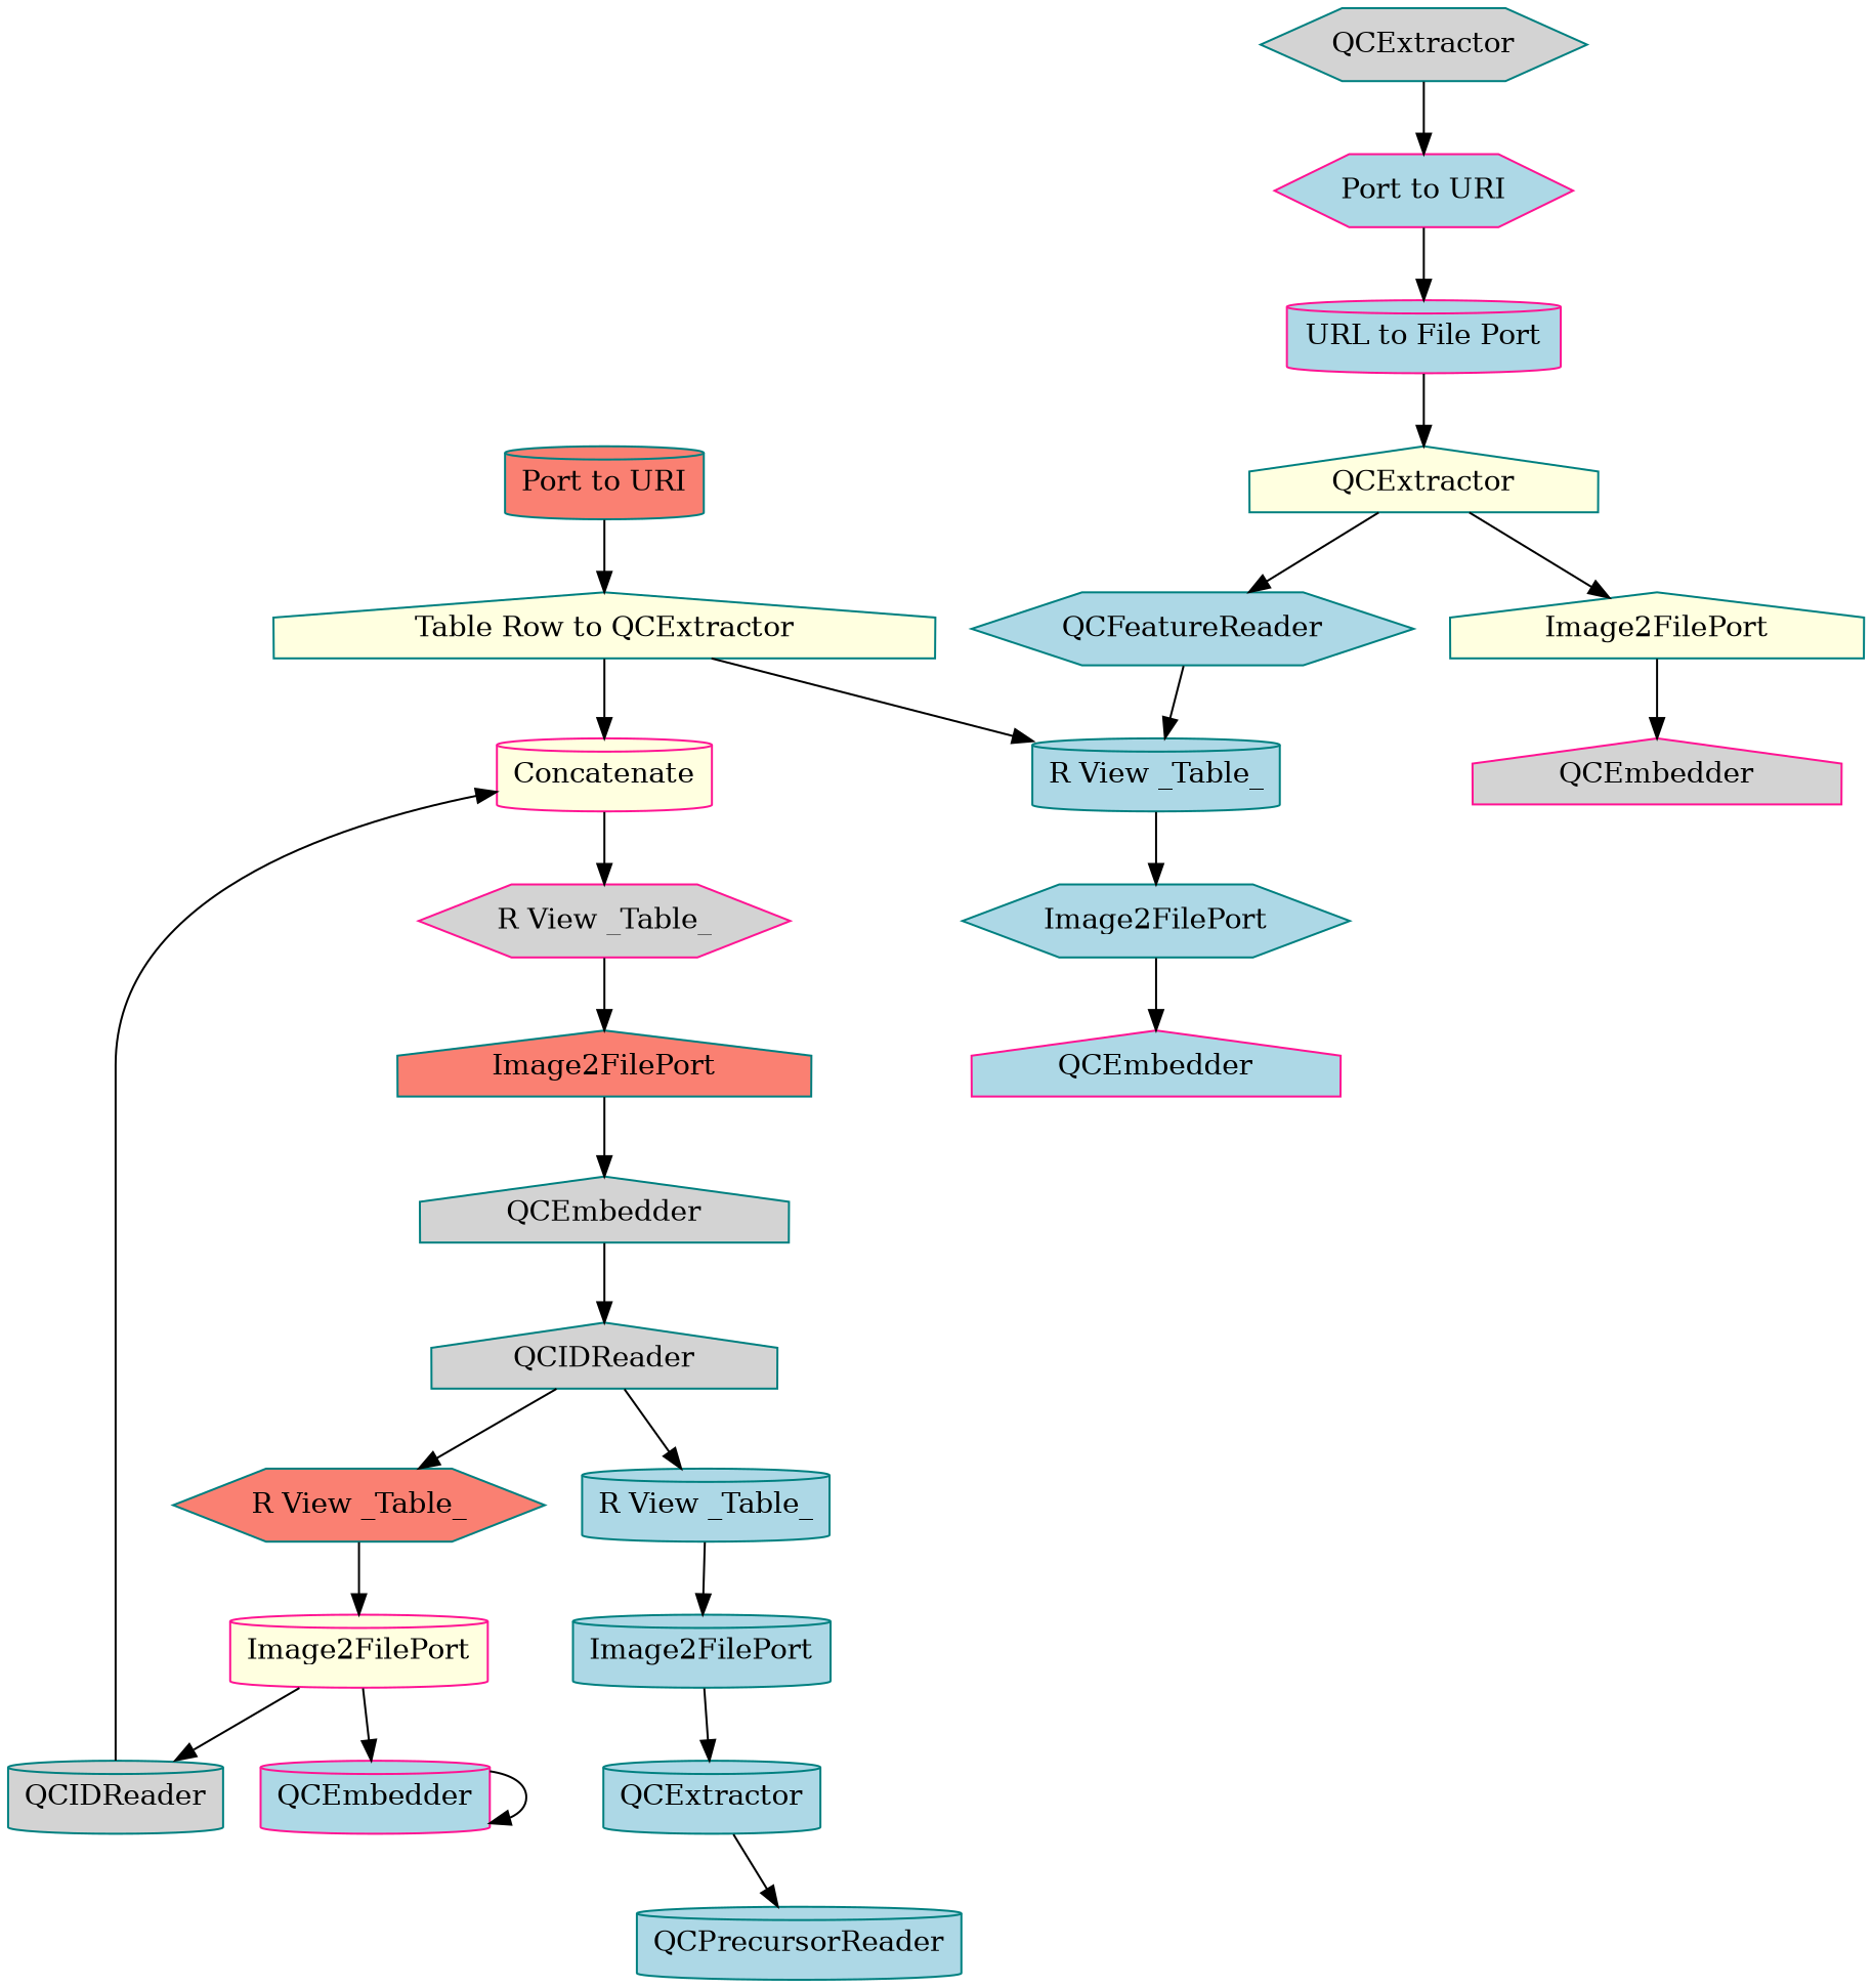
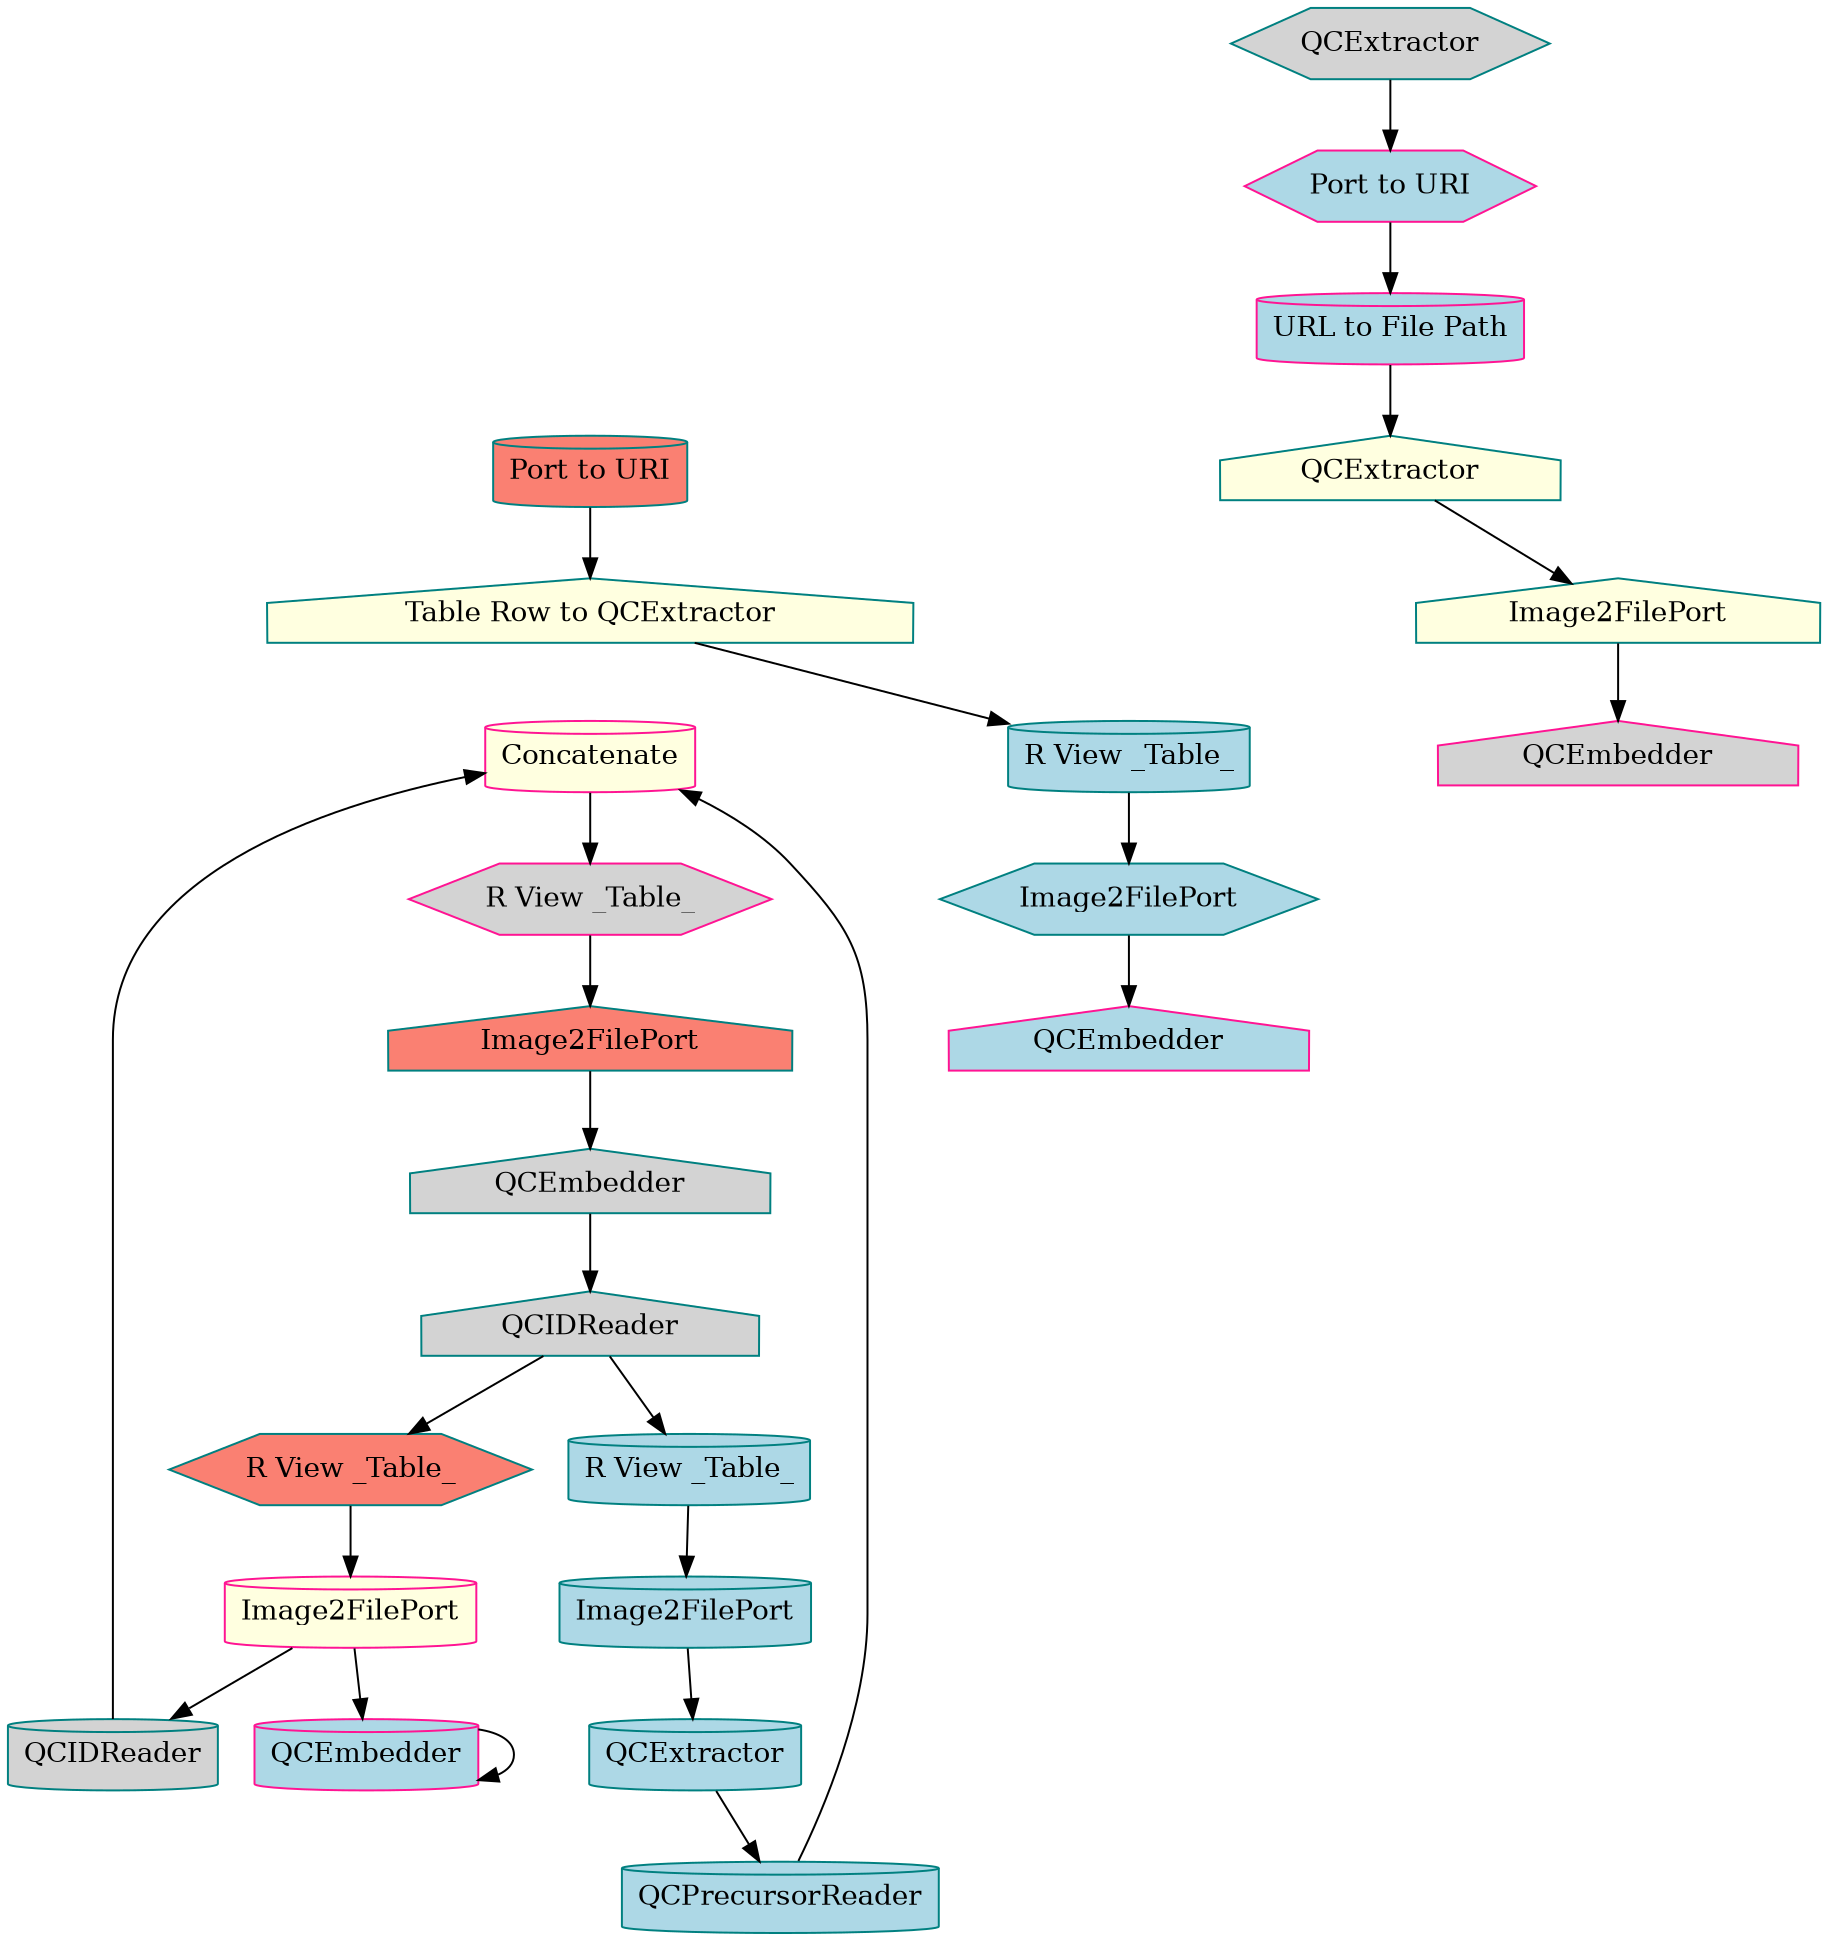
  digraph {
    rankdir=TB
    node [color=teal fillcolor=lightblue shape=cylinder style=filled]
    n1 [color=deeppink fillcolor=lightyellow label=Concatenate]
    n2 [color=deeppink fillcolor=lightgrey label="R View _Table_" shape=hexagon]
    n3 [fillcolor=salmon label=Image2FilePort shape=house]
    n4 [fillcolor=lightgrey label=QCEmbedder shape=house]
    n5 [fillcolor=lightgrey label=QCIDReader shape=house]
    n6 [label="R View _Table_"]
    n7 [fillcolor=salmon label="R View _Table_" shape=hexagon]
    n8 [label=Image2FilePort]
    n9 [color=deeppink fillcolor=lightyellow label=Image2FilePort]
    n10 [label=QCExtractor]
    n11 [fillcolor=lightgrey label=QCExtractor shape=hexagon]
    n12 [color=deeppink label="Port to URI" shape=hexagon]
-   n13 [color=deeppink label="URL to File Port"]
+   n13 [color=deeppink label="URL to File Path"]
    n14 [fillcolor=lightyellow label=QCExtractor shape=house]
-   n15 [label=QCFeatureReader shape=hexagon]
    n16 [fillcolor=lightyellow label=Image2FilePort shape=house]
    n17 [label="R View _Table_"]
    n18 [color=deeppink fillcolor=lightgrey label=QCEmbedder shape=house]
    n19 [label=Image2FilePort shape=hexagon]
    n20 [label=QCPrecursorReader]
    n21 [color=deeppink label=QCEmbedder shape=house]
    n22 [color=deeppink label=QCEmbedder]
    n23 [fillcolor=lightgrey label=QCIDReader]
    n24 [fillcolor=salmon label="Port to URI"]
    n25 [fillcolor=lightyellow label="Table Row to QCExtractor" shape=house]
    n1 -> n2
    n2 -> n3
    n3 -> n4
    n4 -> n5
    n5 -> n6
    n5 -> n7
    n6 -> n8
    n7 -> n9
    n8 -> n10
    n9 -> n22
    n9 -> n23
    n10 -> n20
    n11 -> n12
    n12 -> n13
    n13 -> n14
-   n14 -> n15
    n14 -> n16
-   n15 -> n17
    n16 -> n18
    n17 -> n19
    n19 -> n21
-   n25 -> n1
+   n20 -> n1
    n22 -> n22
    n23 -> n1
    n24 -> n25
    n25 -> n17
  }
